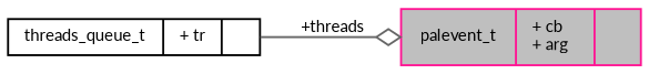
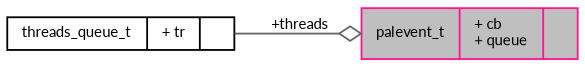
  digraph {
    rankdir=LR
    fontname=Lato
    node [fontname=Lato fontsize=8 shape=record]
-   n1 [color=deeppink fillcolor=grey75 fontcolor=black height=0.2 label="{palevent_t\n|+ cb\l+ arg\l|}" style=filled width=0.4]
+   n1 [color=deeppink fillcolor=grey75 fontcolor=black height=0.2 label="{palevent_t\n|+ cb\l+ queue\l|}" style=filled width=0.4]
    n2 [color=black height=0.2 label="{threads_queue_t\n|+ tr\l|}" width=0.4]
    n2 -> n1 [arrowhead=odiamond color=gray40 fontname=Lato fontsize=8 label=" +threads" labelfontname=Helvetica labelfontsize=8 style=solid]
  }
